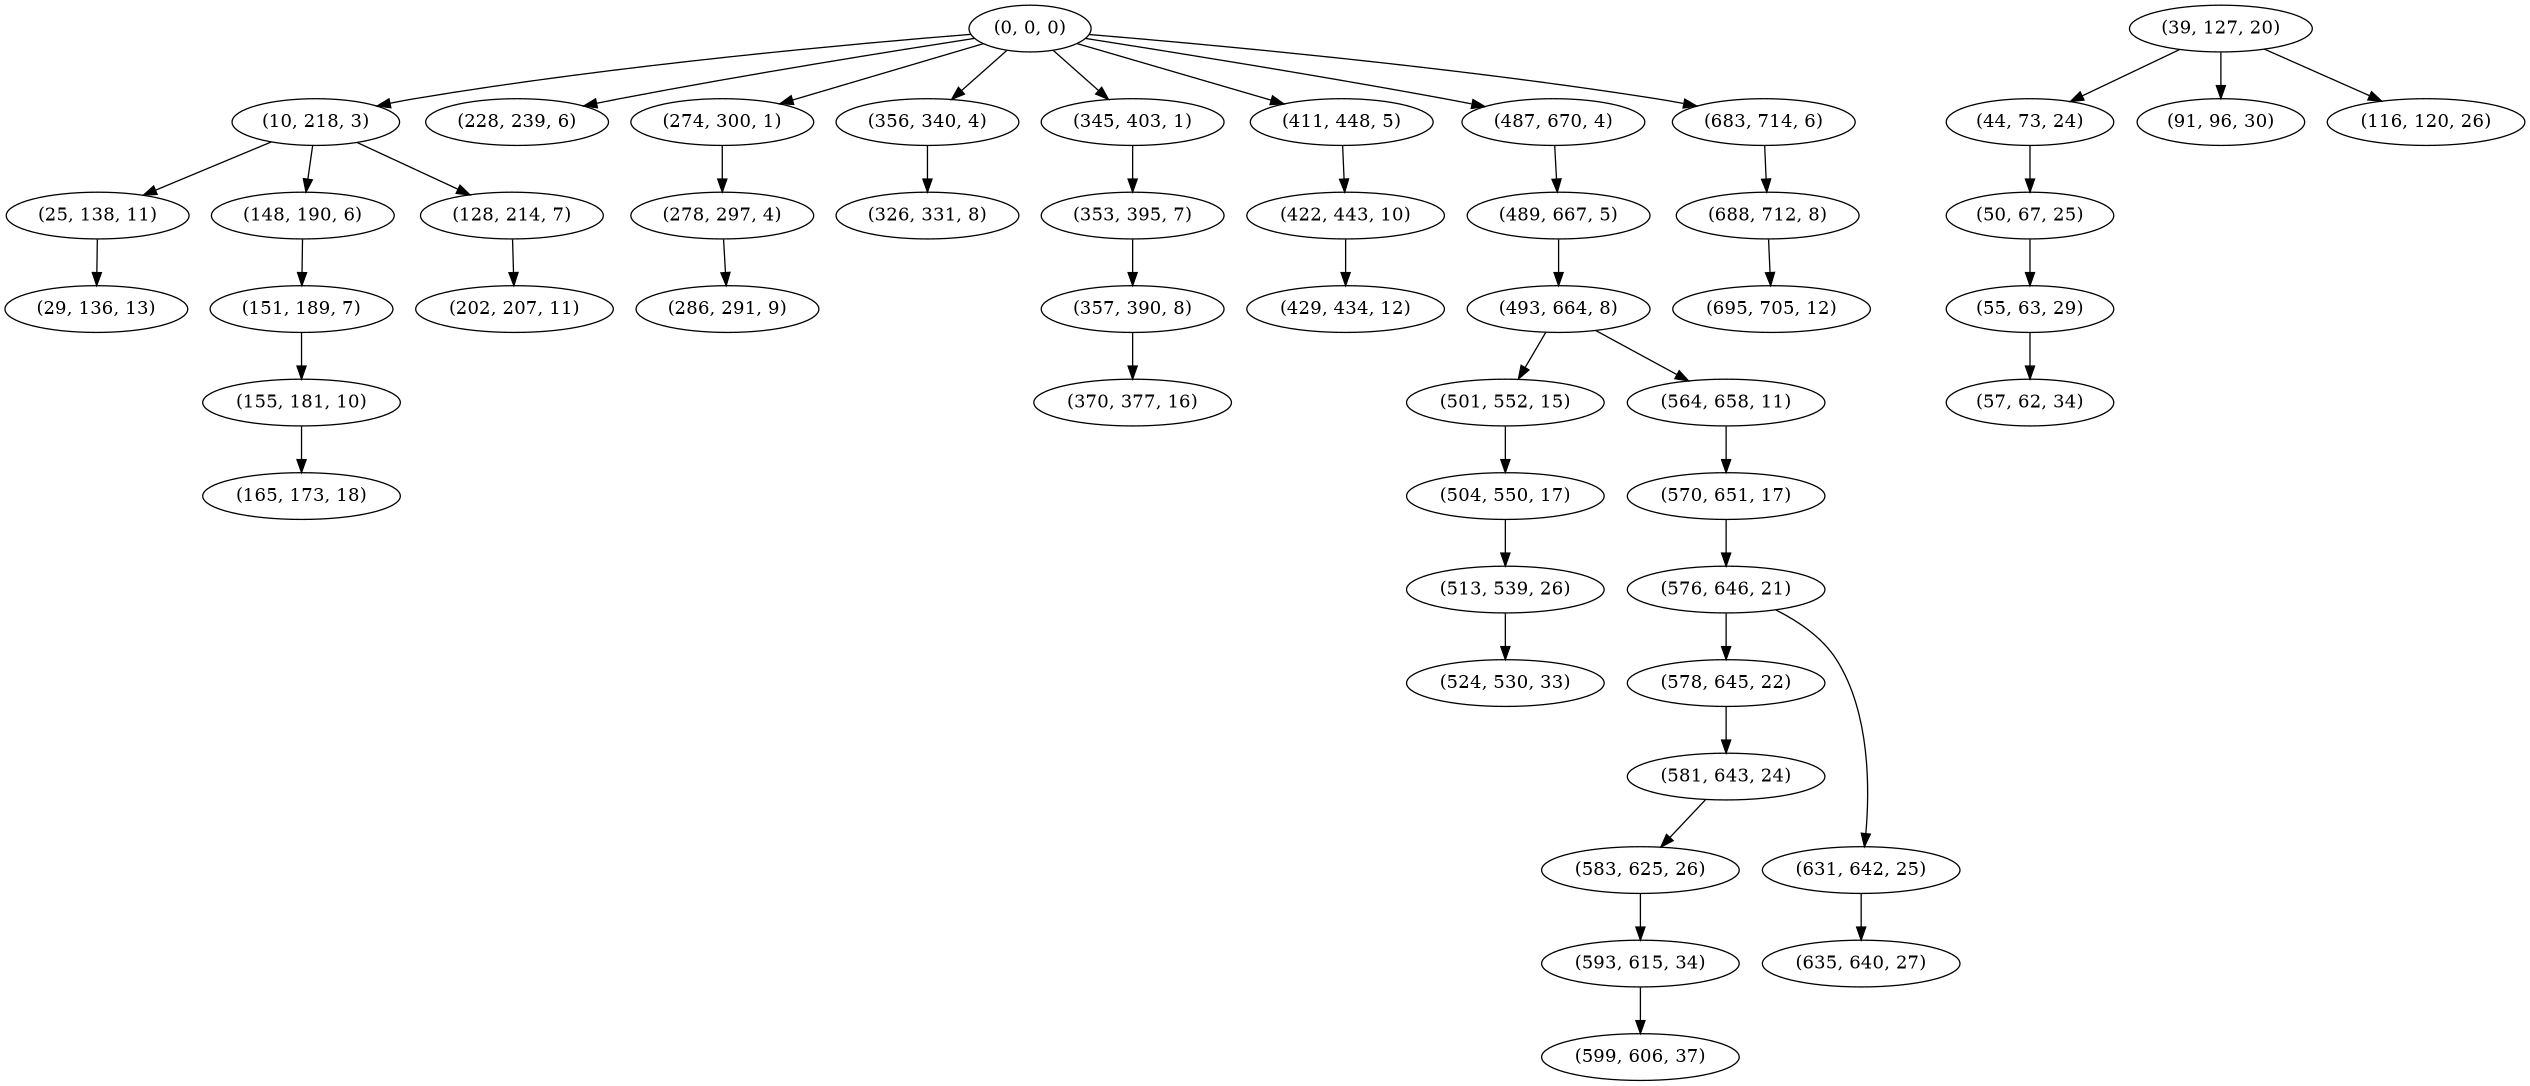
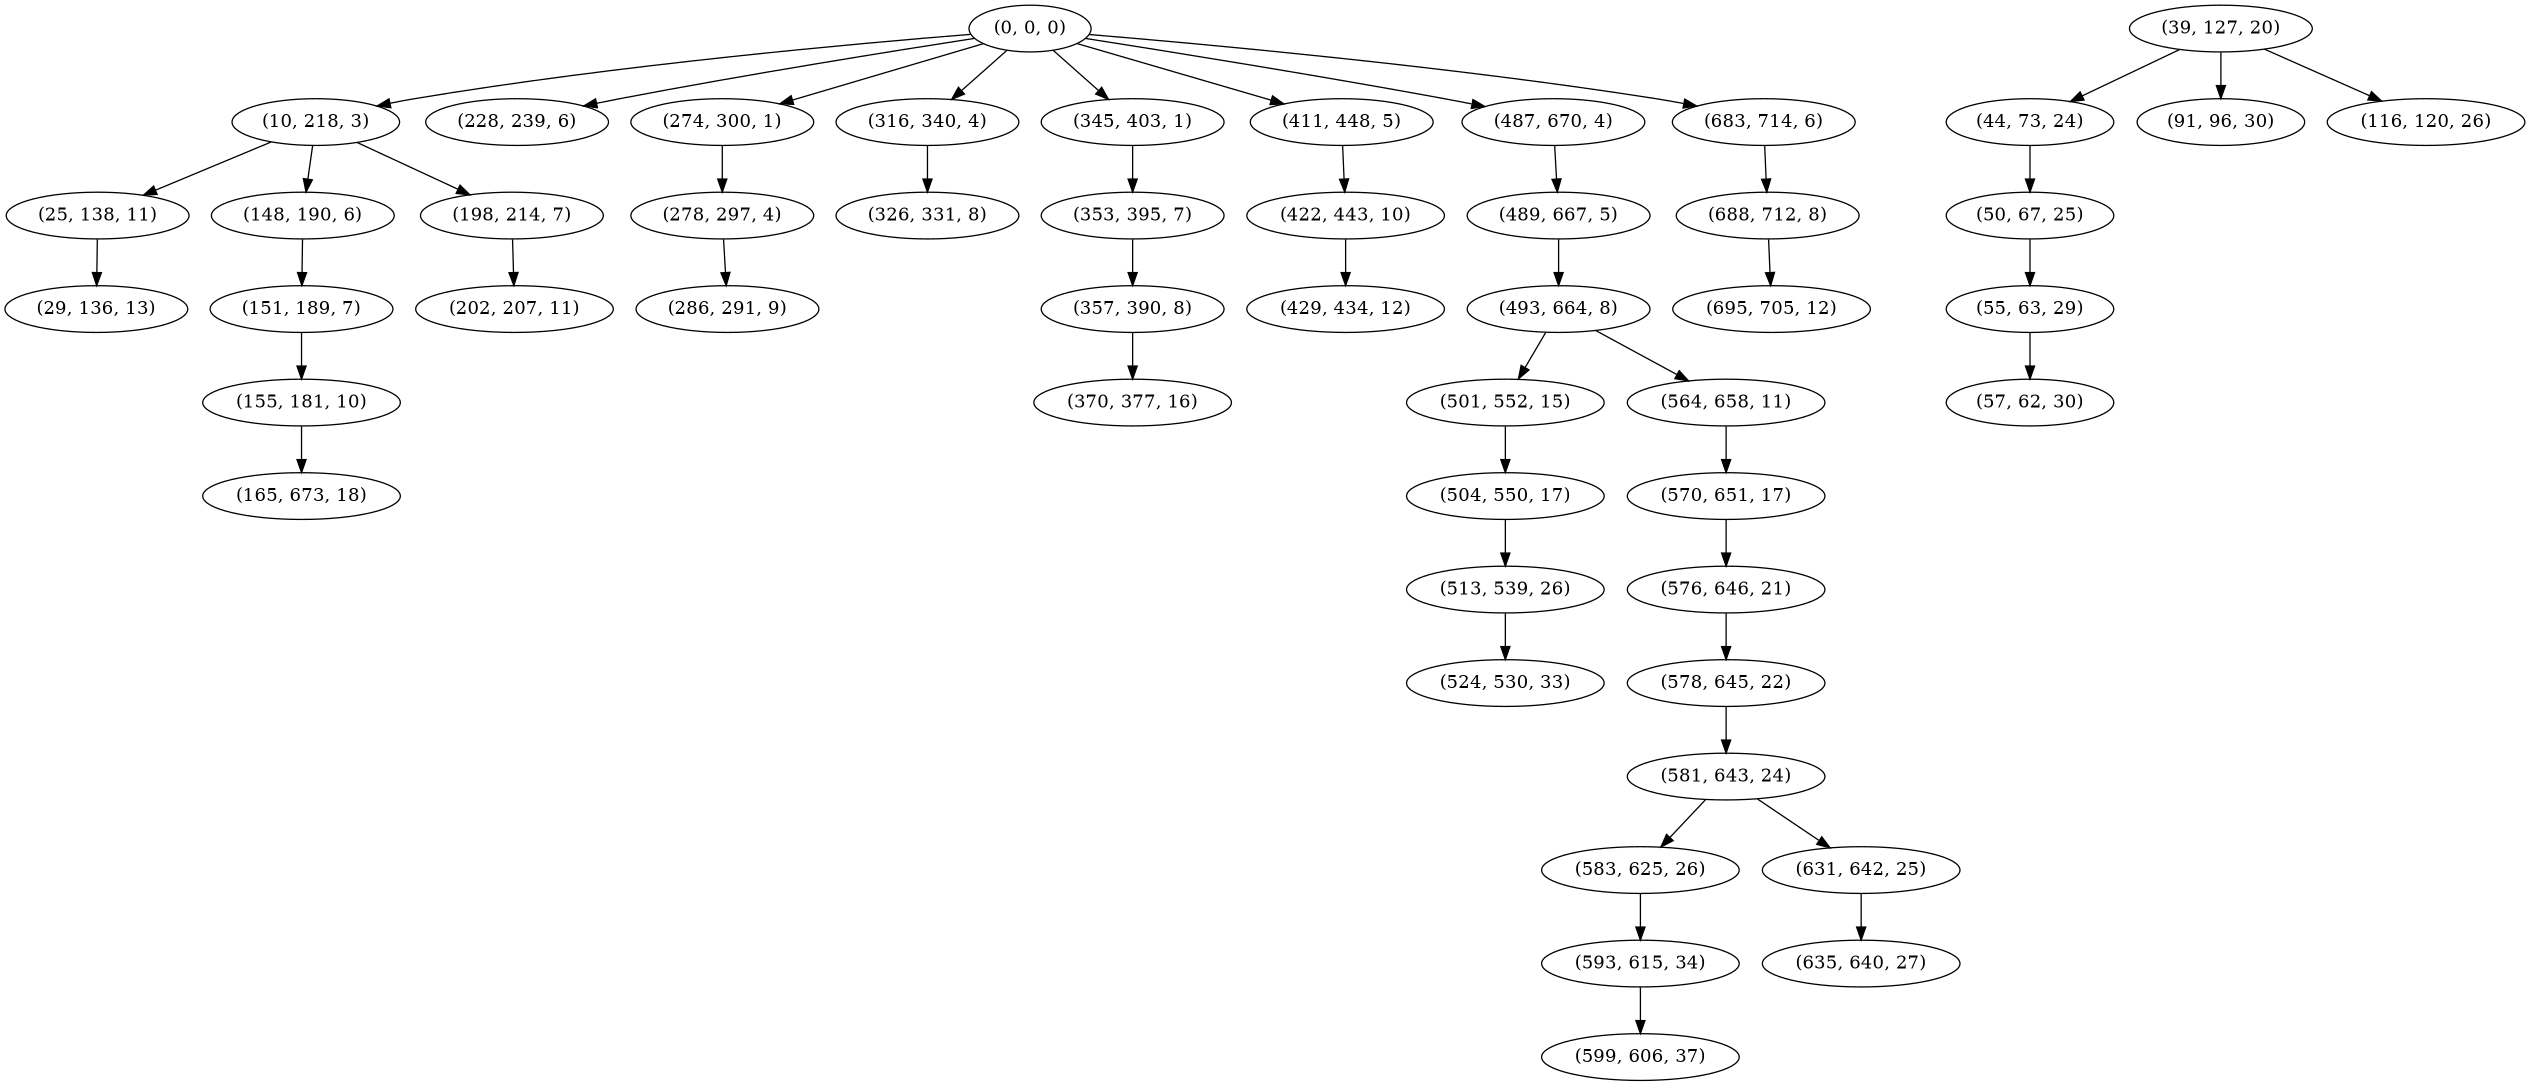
  digraph {
    "(0, 0, 0)"
    "(10, 218, 3)"
    "(228, 239, 6)"
    "(274, 300, 1)"
-   "(316, 340, 4)" [label="(356, 340, 4)"]
+   "(316, 340, 4)"
    "(345, 403, 1)"
    "(411, 448, 5)"
    "(487, 670, 4)"
    "(683, 714, 6)"
    "(25, 138, 11)"
    "(148, 190, 6)"
-   "(198, 214, 7)" [label="(128, 214, 7)"]
+   "(198, 214, 7)"
    "(278, 297, 4)"
    "(326, 331, 8)"
    "(353, 395, 7)"
    "(422, 443, 10)"
    "(489, 667, 5)"
    "(688, 712, 8)"
    "(29, 136, 13)"
    "(151, 189, 7)"
    "(202, 207, 11)"
    "(39, 127, 20)"
    "(44, 73, 24)"
    "(91, 96, 30)"
    "(116, 120, 26)"
    "(50, 67, 25)"
    "(55, 63, 29)"
-   "(57, 62, 30)" [label="(57, 62, 34)"]
+   "(57, 62, 30)"
    "(155, 181, 10)"
-   "(165, 173, 18)"
+   "(165, 173, 18)" [label="(165, 673, 18)"]
    "(286, 291, 9)"
    "(357, 390, 8)"
    "(370, 377, 16)"
    "(429, 434, 12)"
    "(493, 664, 8)"
    "(501, 552, 15)"
    "(564, 658, 11)"
    "(504, 550, 17)"
    "(570, 651, 17)"
    "(513, 539, 26)"
    "(524, 530, 33)"
    "(576, 646, 21)"
    "(578, 645, 22)"
    "(581, 643, 24)"
    "(583, 625, 26)"
    "(631, 642, 25)"
    "(593, 615, 34)"
    "(635, 640, 27)"
    "(599, 606, 37)"
    "(695, 705, 12)"
    "(0, 0, 0)" -> "(10, 218, 3)"
    "(0, 0, 0)" -> "(228, 239, 6)"
    "(0, 0, 0)" -> "(274, 300, 1)"
    "(0, 0, 0)" -> "(316, 340, 4)"
    "(0, 0, 0)" -> "(345, 403, 1)"
    "(0, 0, 0)" -> "(411, 448, 5)"
    "(0, 0, 0)" -> "(487, 670, 4)"
    "(0, 0, 0)" -> "(683, 714, 6)"
    "(10, 218, 3)" -> "(25, 138, 11)"
    "(10, 218, 3)" -> "(148, 190, 6)"
    "(10, 218, 3)" -> "(198, 214, 7)"
    "(274, 300, 1)" -> "(278, 297, 4)"
    "(316, 340, 4)" -> "(326, 331, 8)"
    "(345, 403, 1)" -> "(353, 395, 7)"
    "(411, 448, 5)" -> "(422, 443, 10)"
    "(487, 670, 4)" -> "(489, 667, 5)"
    "(683, 714, 6)" -> "(688, 712, 8)"
    "(25, 138, 11)" -> "(29, 136, 13)"
    "(148, 190, 6)" -> "(151, 189, 7)"
    "(198, 214, 7)" -> "(202, 207, 11)"
    "(278, 297, 4)" -> "(286, 291, 9)"
    "(353, 395, 7)" -> "(357, 390, 8)"
    "(422, 443, 10)" -> "(429, 434, 12)"
    "(489, 667, 5)" -> "(493, 664, 8)"
    "(688, 712, 8)" -> "(695, 705, 12)"
    "(151, 189, 7)" -> "(155, 181, 10)"
    "(39, 127, 20)" -> "(44, 73, 24)"
    "(39, 127, 20)" -> "(91, 96, 30)"
    "(39, 127, 20)" -> "(116, 120, 26)"
    "(44, 73, 24)" -> "(50, 67, 25)"
    "(50, 67, 25)" -> "(55, 63, 29)"
    "(55, 63, 29)" -> "(57, 62, 30)"
    "(155, 181, 10)" -> "(165, 173, 18)"
    "(357, 390, 8)" -> "(370, 377, 16)"
    "(493, 664, 8)" -> "(501, 552, 15)"
    "(493, 664, 8)" -> "(564, 658, 11)"
    "(501, 552, 15)" -> "(504, 550, 17)"
    "(564, 658, 11)" -> "(570, 651, 17)"
    "(504, 550, 17)" -> "(513, 539, 26)"
    "(570, 651, 17)" -> "(576, 646, 21)"
    "(513, 539, 26)" -> "(524, 530, 33)"
    "(576, 646, 21)" -> "(578, 645, 22)"
    "(578, 645, 22)" -> "(581, 643, 24)"
    "(581, 643, 24)" -> "(583, 625, 26)"
-   "(576, 646, 21)" -> "(631, 642, 25)"
+   "(581, 643, 24)" -> "(631, 642, 25)"
    "(583, 625, 26)" -> "(593, 615, 34)"
    "(631, 642, 25)" -> "(635, 640, 27)"
    "(593, 615, 34)" -> "(599, 606, 37)"
  }
